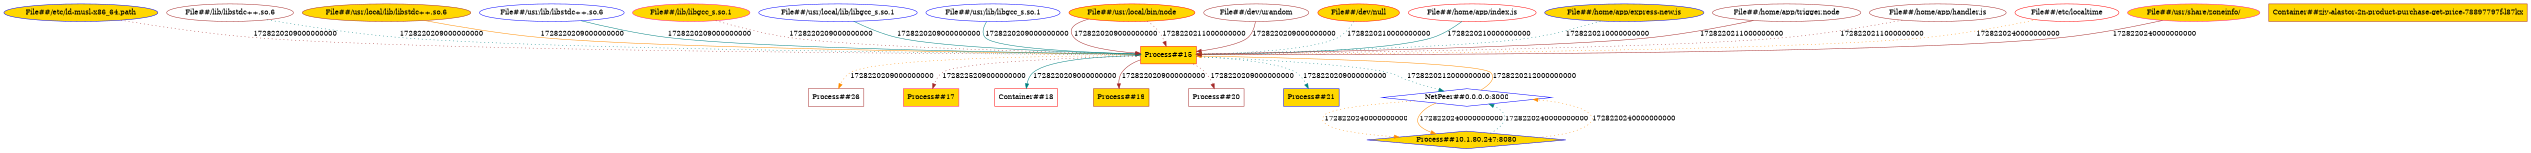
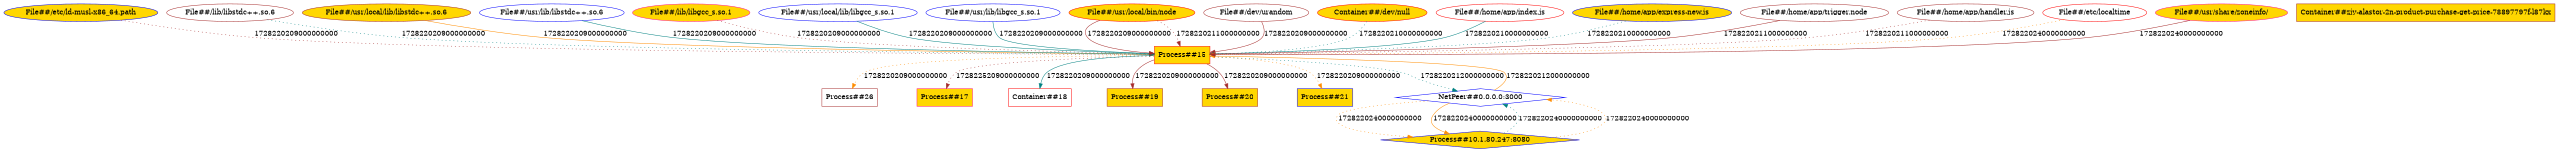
  digraph {
    node [color=brown fillcolor=gold shape=ellipse style=filled]
    edge [color=brown style=dotted]
    "File##/etc/ld-musl-x86_64.path" [color=blue]
    "Process##15" [color=red shape=box]
    n3 [fillcolor=white label="Process##26" shape=box]
    "Process##17" [color=deeppink shape=box]
    n5 [color=red fillcolor=white label="Container##18" shape=box]
    "Process##19" [shape=box]
-   "Process##20" [fillcolor=white shape=box]
+   "Process##20" [shape=box]
    "Process##21" [color=blue shape=box]
    "NetPeer##0.0.0.0:3000" [color=blue fillcolor=white shape=diamond]
    n10 [color=blue label="Process##10.1.80.247:8080" shape=diamond]
    "File##/lib/libstdc++.so.6" [fillcolor=white]
    "File##/usr/local/lib/libstdc++.so.6"
    "File##/usr/lib/libstdc++.so.6" [color=blue fillcolor=white]
    "File##/lib/libgcc_s.so.1" [color=deeppink]
    "File##/usr/local/lib/libgcc_s.so.1" [color=blue fillcolor=white]
    "File##/usr/lib/libgcc_s.so.1" [color=blue fillcolor=white]
    "File##/usr/local/bin/node" [color=red]
    "File##/dev/urandom" [fillcolor=white]
-   "File##/dev/null" [color=red]
+   "File##/dev/null" [color=red label="Container##/dev/null"]
    "File##/home/app/index.js" [color=red fillcolor=white]
    "File##/home/app/express-new.js" [color=blue]
    "File##/home/app/trigger.node" [fillcolor=white]
    "File##/home/app/handler.js" [fillcolor=white]
    "File##/etc/localtime" [color=red fillcolor=white]
    "File##/usr/share/zoneinfo/" [color=deeppink]
    "Container##zjy-alastor-2n-product-purchase-get-price-78897797f-l87kx" [shape=box]
    "File##/etc/ld-musl-x86_64.path" -> "Process##15" [label=1728220209000000000]
    "Process##15" -> n3 [color=darkorange label=1728220209000000000]
    "Process##15" -> "Process##17" [label=1728225209000000000]
    "Process##15" -> n5 [color=teal label=1728220209000000000 style=solid]
    "Process##15" -> "Process##19" [label=1728220209000000000 style=solid]
-   "Process##15" -> "Process##20" [label=1728220209000000000]
-   "Process##15" -> "Process##21" [color=teal label=1728220209000000000]
+   "Process##15" -> "Process##20" [label=1728220209000000000 style=solid]
+   "Process##15" -> "Process##21" [color=darkorange label=1728220209000000000]
    "Process##15" -> "NetPeer##0.0.0.0:3000" [color=teal label=1728220212000000000]
    "NetPeer##0.0.0.0:3000" -> "Process##15" [color=darkorange label=1728220212000000000 style=solid]
    "NetPeer##0.0.0.0:3000" -> n10 [color=darkorange label=1728220240000000000]
    "NetPeer##0.0.0.0:3000" -> n10 [color=darkorange label=1728220240000000000 style=solid]
    n10 -> "NetPeer##0.0.0.0:3000" [color=teal label=1728220240000000000]
    n10 -> "NetPeer##0.0.0.0:3000" [color=darkorange label=1728220240000000000]
    "File##/lib/libstdc++.so.6" -> "Process##15" [color=teal label=1728220209000000000]
    "File##/usr/local/lib/libstdc++.so.6" -> "Process##15" [color=darkorange label=1728220209000000000 style=solid]
    "File##/usr/lib/libstdc++.so.6" -> "Process##15" [color=teal label=1728220209000000000 style=solid]
    "File##/lib/libgcc_s.so.1" -> "Process##15" [label=1728220209000000000]
    "File##/usr/local/lib/libgcc_s.so.1" -> "Process##15" [color=teal label=1728220209000000000 style=solid]
    "File##/usr/lib/libgcc_s.so.1" -> "Process##15" [color=teal label=1728220209000000000 style=solid]
    "File##/usr/local/bin/node" -> "Process##15" [label=1728220209000000000 style=solid]
    "File##/usr/local/bin/node" -> "Process##15" [label=1728220211000000000]
    "File##/dev/urandom" -> "Process##15" [label=1728220209000000000 style=solid]
    "File##/dev/null" -> "Process##15" [color=teal label=1728220210000000000]
    "File##/home/app/index.js" -> "Process##15" [color=teal label=1728220210000000000 style=solid]
    "File##/home/app/express-new.js" -> "Process##15" [color=teal label=1728220210000000000]
    "File##/home/app/trigger.node" -> "Process##15" [label=1728220211000000000 style=solid]
    "File##/home/app/handler.js" -> "Process##15" [label=1728220211000000000]
    "File##/etc/localtime" -> "Process##15" [color=darkorange label=1728220240000000000]
    "File##/usr/share/zoneinfo/" -> "Process##15" [label=1728220240000000000 style=solid]
  }
